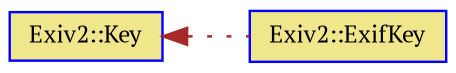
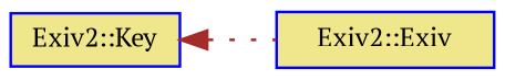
  digraph {
    rankdir=LR
    fontname="PT Serif"
    node [color=blue fillcolor=khaki fontname="PT Serif" fontsize=10 shape=record style=filled]
-   n1 [fontcolor=black height=0.2 label="Exiv2::ExifKey" width=0.4]
+   n1 [fontcolor=black height=0.2 label="Exiv2::Exiv" width=0.4]
    n2 [height=0.2 label="Exiv2::Key" width=0.4]
    n2 -> n1 [color=brown dir=back fontname="PT Serif" fontsize=10 labelfontname=FreeSans labelfontsize=10 style=dotted]
  }
